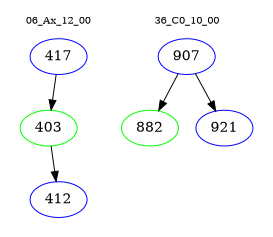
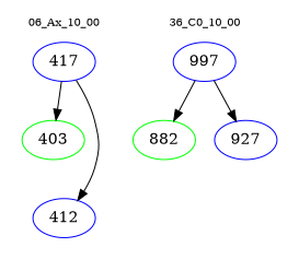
  digraph {
    node [color=blue]
    edge [color=black]
    n1 [label=417]
    n2 [color=green label=403]
    n3 [label=412]
-   n4 [label=907]
+   n4 [label=997]
    n5 [color=green label=882]
-   n6 [label=921]
+   n6 [label=927]
    subgraph cluster_1 {
      color=white
      fontsize=10
-     label="06_Ax_12_00"
+     label="06_Ax_10_00"
      n1
      n2
      n3
    }
    subgraph cluster_2 {
      color=white
      fontsize=10
      label="36_C0_10_00"
      n4
      n5
      n6
    }
    n1 -> n2
-   n2 -> n3
+   n1 -> n3
    n4 -> n5
    n4 -> n6
  }
